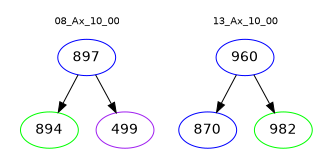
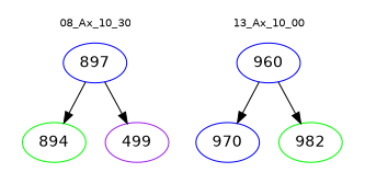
  digraph {
    fontname="DejaVu Sans"
    node [color=blue fontname="DejaVu Sans"]
    edge [color=black fontname="DejaVu Sans"]
    n1 [label=897]
    n2 [color=green label=894]
    n3 [color=purple label=499]
    n4 [label=960]
-   n5 [label=870]
+   n5 [label=970]
    n6 [color=green label=982]
    subgraph cluster_1 {
      color=white
      fontsize=10
-     label="08_Ax_10_00"
+     label="08_Ax_10_30"
      n1
      n2
      n3
    }
    subgraph cluster_2 {
      color=white
      fontsize=10
      label="13_Ax_10_00"
      n4
      n5
      n6
    }
    n1 -> n2
    n1 -> n3
    n4 -> n5
    n4 -> n6
  }
